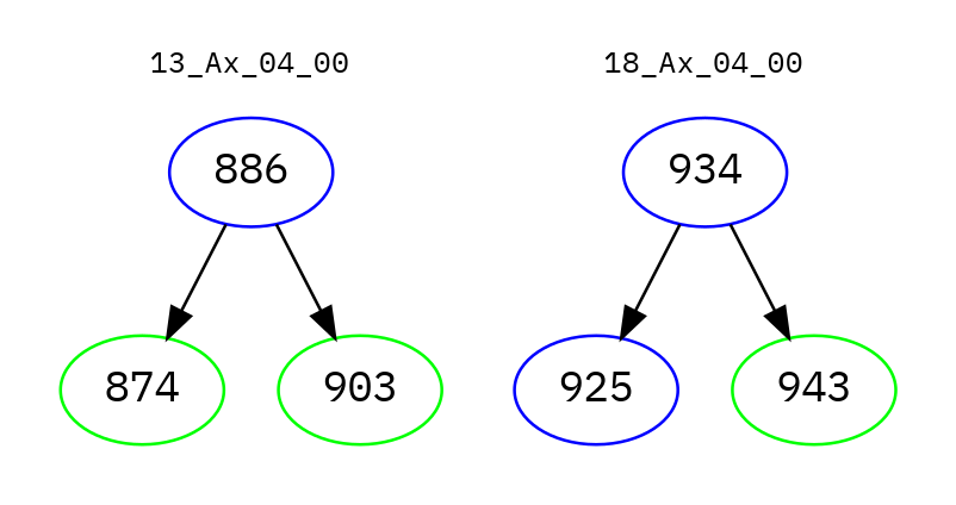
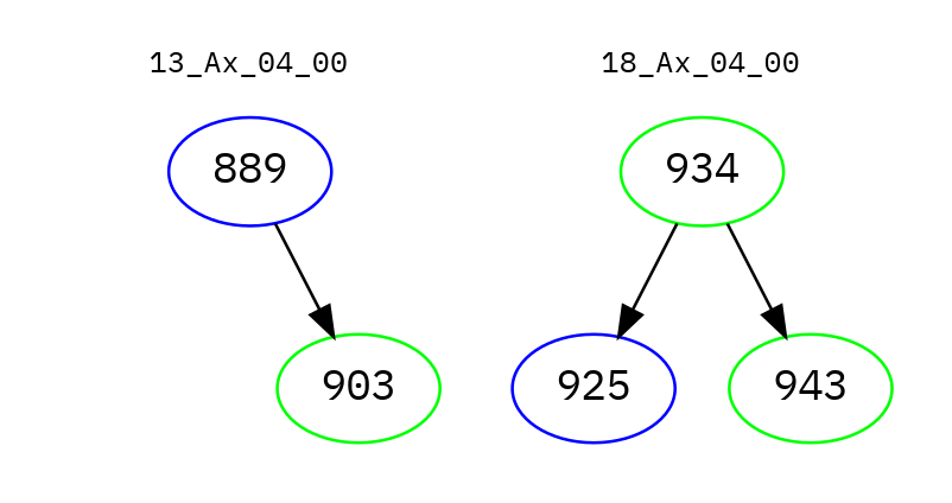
  digraph {
    fontname="IBM Plex Mono"
    node [color=blue fontname="IBM Plex Mono"]
    edge [color=black fontname="IBM Plex Mono"]
-   n1 [label=886]
-   n2 [color=green label=874]
+   n1 [label=889]
    n3 [color=green label=903]
-   n4 [label=934]
+   n4 [color=green label=934]
    n5 [label=925]
    n6 [color=green label=943]
    subgraph cluster_1 {
      color=white
      fontsize=10
      label="13_Ax_04_00"
      n1
-     n2
      n3
    }
    subgraph cluster_2 {
      color=white
      fontsize=10
      label="18_Ax_04_00"
      n4
      n5
      n6
    }
-   n1 -> n2
    n1 -> n3
    n4 -> n5
    n4 -> n6
  }
